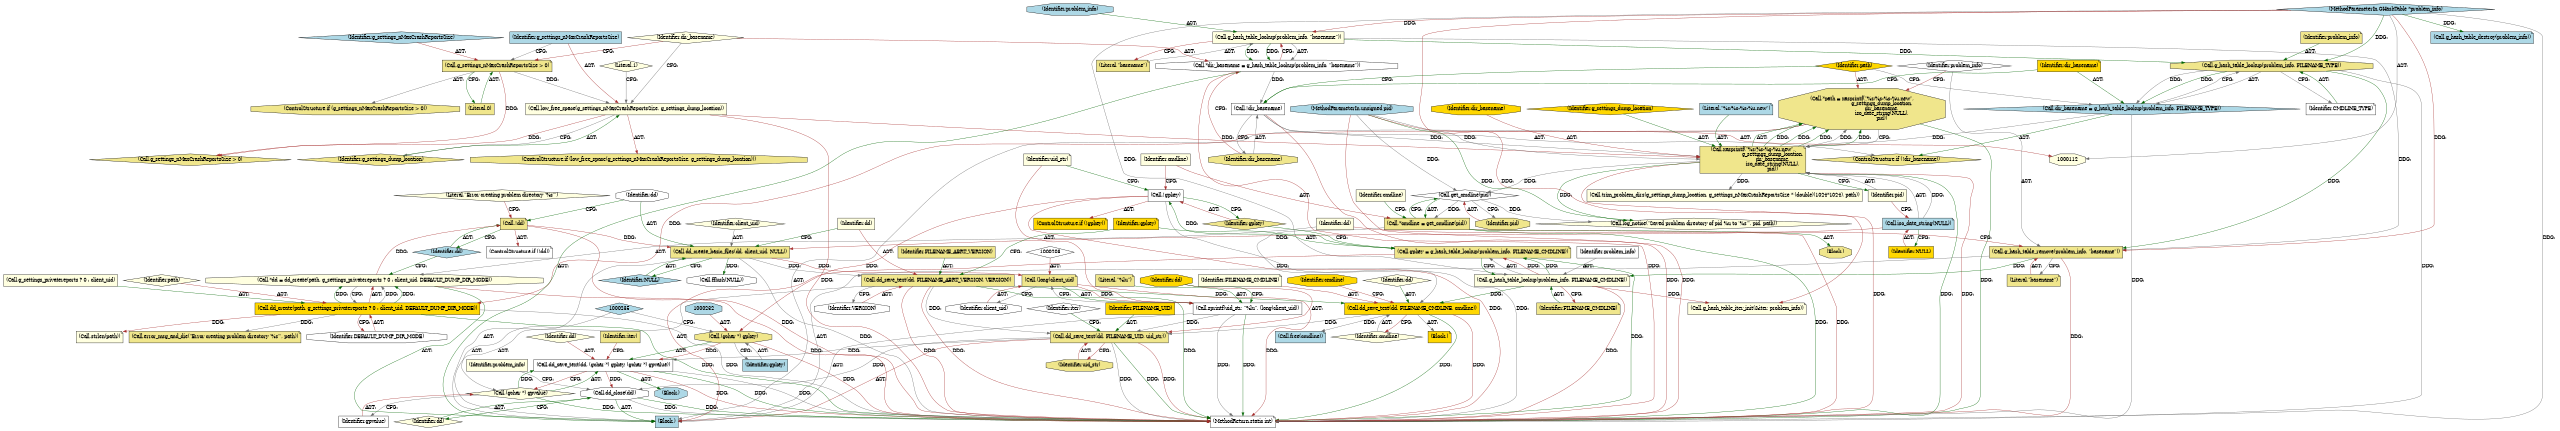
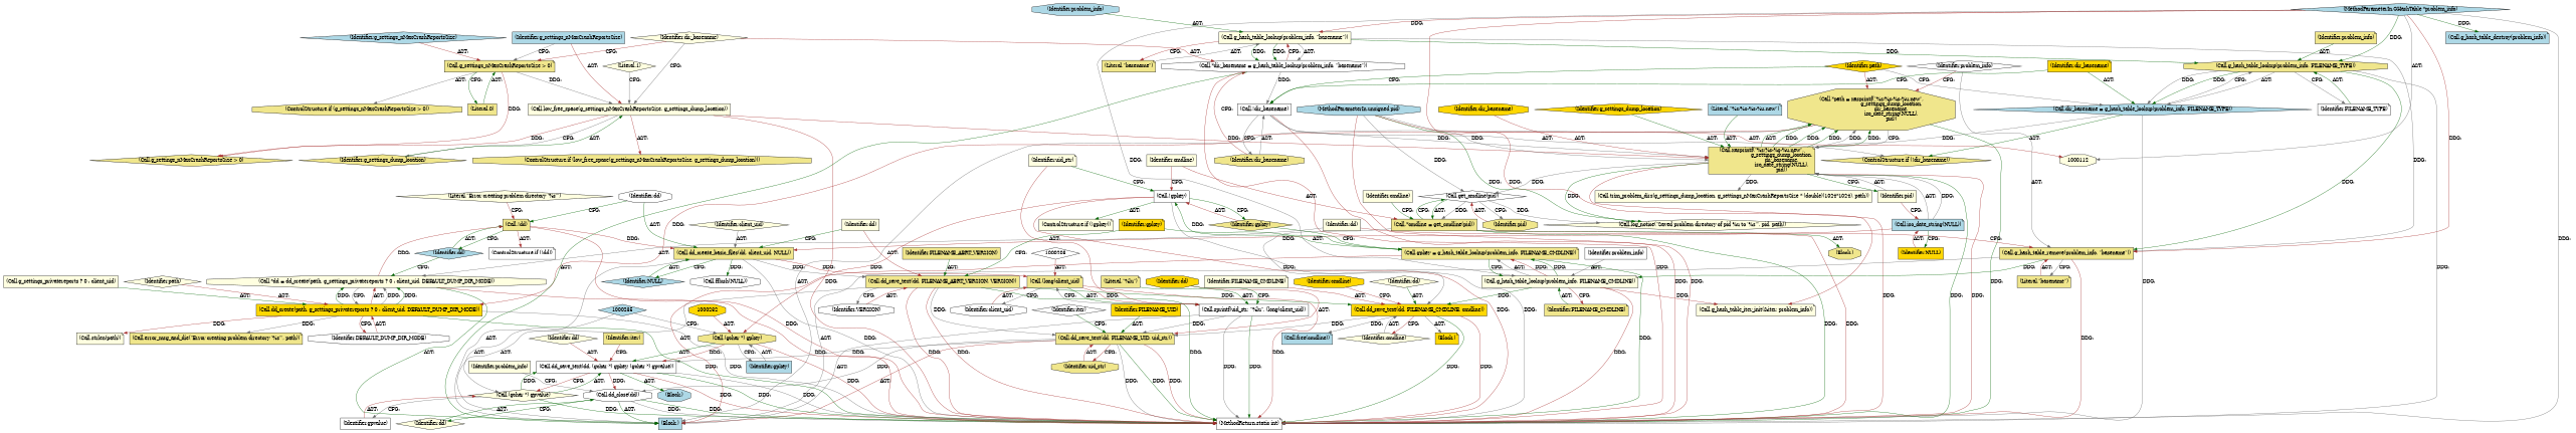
  digraph {
    node [fillcolor=khaki shape=box style=filled]
    edge [color=darkgreen]
    n1 [fillcolor=white label="(Call,dd_close(dd))" shape=octagon]
    n2 [fillcolor=lightblue label="(Block,)"]
    n3 [fillcolor=white label="(MethodReturn,static int)" shape=note]
    n4 [fillcolor=lightyellow label="(Identifier,dd)" shape=diamond]
    n5 [label="(Call,dd_save_text(dd, FILENAME_UID, uid_str))" shape=note]
    n6 [fillcolor=white label="(Call,dd_save_text(dd, (gchar *) gpkey, (gchar *) gpvalue))"]
    n7 [label="(Identifier,uid_str)" shape=octagon]
    n8 [fillcolor=lightyellow label="(Call,(gchar *) gpvalue)" shape=diamond]
    n9 [fillcolor=lightblue label="(Block,)" shape=octagon]
    n10 [label="(Call,dd_save_text(dd, FILENAME_ABRT_VERSION, VERSION))"]
    n11 [fillcolor=gold label="(Call,dd_save_text(dd, FILENAME_CMDLINE, cmdline))"]
    n12 [fillcolor=white label="(Identifier,VERSION)" shape=octagon]
    n13 [fillcolor=lightyellow label="(Identifier,cmdline)" shape=diamond]
    n14 [fillcolor=gold label="(Block,)" shape=note]
    n15 [fillcolor=lightblue label="(Call,free(cmdline))" shape=note]
    n16 [label="(Call,dd_create_basic_files(dd, client_uid, NULL))"]
    n17 [label="(Call,(long)client_uid)" shape=note]
    n18 [fillcolor=lightblue label="(Identifier,NULL)" shape=diamond]
    n19 [fillcolor=white label="(Call,fflush(NULL))" shape=octagon]
    n20 [fillcolor=white label="(Call,sprintf(uid_str, \"%lu\", (long)client_uid))"]
    n21 [fillcolor=white label="(Identifier,client_uid)" shape=octagon]
    n22 [label="(Call,!dd)" shape=note]
    n23 [fillcolor=lightblue label="(Identifier,dd)" shape=diamond]
    n24 [fillcolor=white label="(ControlStructure,if (!dd))" shape=note]
    n25 [fillcolor=lightyellow label="(Call,*dd = dd_create(path, g_settings_privatereports ? 0 : client_uid, DEFAULT_DUMP_DIR_MODE))" shape=octagon]
    n26 [fillcolor=gold label="(Call,dd_create(path, g_settings_privatereports ? 0 : client_uid, DEFAULT_DUMP_DIR_MODE))"]
    n27 [label="(Call,error_msg_and_die(\"Error creating problem directory '%s'\", path))" shape=note]
    n28 [fillcolor=white label="(Identifier,DEFAULT_DUMP_DIR_MODE)" shape=octagon]
    n29 [fillcolor=lightyellow label="(Call,strlen(path))" shape=note]
    n30 [label="(Call,*path = xasprintf(\"%s/%s-%s-%u.new\",\n                           g_settings_dump_location,\n                           dir_basename,\n                           iso_date_string(NULL),\n                           pid))" shape=octagon]
    n31 [label="(Call,xasprintf(\"%s/%s-%s-%u.new\",\n                           g_settings_dump_location,\n                           dir_basename,\n                           iso_date_string(NULL),\n                           pid))" shape=note]
    n32 [fillcolor=white label="(Call,get_cmdline(pid))" shape=diamond]
    n33 [fillcolor=lightyellow label="(Call,log_notice(\"Saved problem directory of pid %u to '%s'\", pid, path))" shape=diamond]
    n34 [fillcolor=lightyellow label="(Call,trim_problem_dirs(g_settings_dump_location, g_settings_nMaxCrashReportsSize * (double)(1024*1024), path))"]
    n35 [fillcolor=lightyellow label="(Identifier,pid)"]
    n36 [label="(Call,*cmdline = get_cmdline(pid))"]
    n37 [label="(Identifier,pid)" shape=octagon]
    n38 [fillcolor=lightblue label="(Call,iso_date_string(NULL))" shape=note]
    n39 [fillcolor=lightyellow label="(Call,low_free_space(g_settings_nMaxCrashReportsSize, g_settings_dump_location))"]
    n40 [label="(Identifier,g_settings_dump_location)" shape=diamond]
    n41 [label="(ControlStructure,if (low_free_space(g_settings_nMaxCrashReportsSize, g_settings_dump_location)))" shape=octagon]
    n42 [label="(Call,g_settings_nMaxCrashReportsSize > 0)" shape=diamond]
    n43 [label="(Call,g_settings_nMaxCrashReportsSize > 0)" shape=note]
    n44 [label="(Literal,0)"]
    n45 [label="(ControlStructure,if (g_settings_nMaxCrashReportsSize > 0))" shape=octagon]
    n46 [fillcolor=white label="(Call,!dir_basename)"]
    n47 [label="(Identifier,dir_basename)" shape=octagon]
    n48 [label="(ControlStructure,if (!dir_basename))" shape=diamond]
    n49 [fillcolor=white label="(Call,*dir_basename = g_hash_table_lookup(problem_info, \"basename\"))" shape=octagon]
    n50 [fillcolor=lightyellow label="(Call,g_hash_table_lookup(problem_info, \"basename\"))"]
    n51 [label="(Call,g_hash_table_lookup(problem_info, FILENAME_TYPE))" shape=octagon]
    n52 [label="(Call,g_hash_table_remove(problem_info, \"basename\"))"]
    n53 [label="(Literal,\"basename\")" shape=note]
    n54 [fillcolor=lightblue label="(Call,dir_basename = g_hash_table_lookup(problem_info, FILENAME_TYPE))" shape=diamond]
-   n55 [fillcolor=white label="(Identifier,CMDLINE_TYPE)" shape=note]
+   n55 [fillcolor=white label="(Identifier,FILENAME_TYPE)" shape=note]
    n56 [fillcolor=lightyellow label="(Call,g_hash_table_lookup(problem_info, FILENAME_CMDLINE))" shape=note]
    n57 [label="(Literal,\"basename\")" shape=note]
    n58 [fillcolor=lightblue label="(MethodParameterIn,GHashTable *problem_info)" shape=diamond]
    n59 [fillcolor=lightyellow label="(Call,g_hash_table_iter_init(&iter, problem_info))" shape=note]
    n60 [fillcolor=lightblue label="(Call,g_hash_table_destroy(problem_info))" shape=note]
    1000112 [fillcolor=lightyellow shape=octagon]
    n62 [label="(Call,gpkey = g_hash_table_lookup(problem_info, FILENAME_CMDLINE))" shape=note]
    n63 [label="(Identifier,FILENAME_CMDLINE)" shape=note]
    n64 [fillcolor=gold label="(Identifier,NULL)"]
    n65 [fillcolor=lightblue label="(MethodParameterIn,unsigned pid)" shape=octagon]
    n66 [fillcolor=white label="(Call,!gpkey)"]
    n67 [label="(Block,)" shape=octagon]
    n68 [fillcolor=white label="(Identifier,gpvalue)"]
    n69 [label="(Call,(gchar *) gpkey)" shape=octagon]
    n70 [fillcolor=lightblue label="(Identifier,gpkey)"]
    n71 [label="(Identifier,gpkey)" shape=diamond]
-   n72 [fillcolor=gold label="(ControlStructure,if (!gpkey))" shape=note]
+   n72 [fillcolor=lightyellow label="(ControlStructure,if (!gpkey))" shape=note]
    n73 [fillcolor=gold label="(Identifier,cmdline)" shape=octagon]
    n74 [fillcolor=lightyellow label="(Identifier,dd)"]
    n75 [fillcolor=lightyellow label="(Identifier,dir_basename)" shape=diamond]
    n76 [fillcolor=white label="(Identifier,problem_info)" shape=diamond]
    n77 [fillcolor=gold label="(Identifier,FILENAME_UID)"]
    n78 [fillcolor=white label="(Identifier,iter)" shape=diamond]
    n79 [label="(Identifier,iter)"]
    n80 [label="(Identifier,problem_info)" shape=note]
    n81 [fillcolor=lightyellow label="(Call,g_settings_privatereports ? 0 : client_uid)"]
    n82 [fillcolor=white label="(Identifier,problem_info)"]
    n83 [fillcolor=white label="(Identifier,dd)" shape=octagon]
    n84 [fillcolor=gold label="(Identifier,gpkey)" shape=note]
    n85 [fillcolor=gold label="(Identifier,dir_basename)" shape=note]
    n86 [fillcolor=lightyellow label="(Identifier,dd)"]
    n87 [fillcolor=gold label="(Identifier,dir_basename)" shape=octagon]
    n88 [fillcolor=gold label="(Identifier,g_settings_dump_location)" shape=diamond]
    n89 [fillcolor=lightyellow label="(Identifier,dd)" shape=diamond]
    n90 [fillcolor=gold label="(Identifier,path)" shape=diamond]
    n91 [fillcolor=lightyellow label="(Identifier,client_uid)" shape=diamond]
    n92 [fillcolor=lightyellow label="(Identifier,problem_info)"]
    n93 [fillcolor=lightyellow label="(Literal,\"Error creating problem directory '%s'\")" shape=diamond]
    n94 [fillcolor=lightyellow label="(Literal,1)" shape=diamond]
    n95 [label="(Identifier,FILENAME_ABRT_VERSION)"]
    n96 [fillcolor=lightyellow label="(Identifier,cmdline)"]
    n97 [fillcolor=lightblue label="(Identifier,problem_info)" shape=octagon]
    n98 [fillcolor=lightblue label="(Identifier,g_settings_nMaxCrashReportsSize)"]
    n99 [fillcolor=lightblue label="(Literal,\"%s/%s-%s-%u.new\")" shape=note]
    n100 [label="(Literal,\"%lu\")" shape=note]
    n101 [fillcolor=lightyellow label="(Identifier,uid_str)" shape=note]
    n102 [fillcolor=gold label="(Identifier,dd)" shape=octagon]
    n103 [fillcolor=lightblue label="(Identifier,g_settings_nMaxCrashReportsSize)" shape=diamond]
    n104 [fillcolor=lightyellow label="(Identifier,cmdline)"]
    n105 [fillcolor=lightyellow label="(Identifier,path)" shape=diamond]
    n106 [fillcolor=lightyellow label="(Identifier,FILENAME_CMDLINE)" shape=note]
    n107 [fillcolor=lightyellow label="(Identifier,dd)" shape=diamond]
    1000208 [fillcolor=white shape=diamond]
-   1000232 [fillcolor=lightblue shape=octagon]
+   1000232 [fillcolor=gold shape=octagon]
    1000235 [fillcolor=lightblue shape=diamond]
    n1 -> n2 [label="AST: "]
    n1 -> n3 [color=gray40 label="DDG: "]
    n1 -> n3 [label="DDG: "]
    n1 -> n4 [label="CFG: "]
    n4 -> n1 [label="AST: "]
    n5 -> n1 [color=gray40 label="DDG: "]
    n5 -> n2 [color=brown label="AST: "]
    n5 -> n3 [color=brown label="DDG: "]
    n5 -> n3 [color=gray40 label="DDG: "]
    n5 -> n3 [label="DDG: "]
    n5 -> n6 [color=gray40 label="DDG: "]
    n5 -> n7 [color=brown label="CFG: "]
    n6 -> n1 [color=brown label="DDG: "]
    n6 -> n3 [color=brown label="DDG: "]
    n6 -> n3 [label="DDG: "]
    n6 -> n3 [color=gray40 label="DDG: "]
    n6 -> n8 [color=brown label="CFG: "]
    n6 -> n9 [label="AST: "]
    n7 -> n5 [color=brown label="AST: "]
    n8 -> n3 [label="DDG: "]
    n8 -> n6 [label="AST: "]
    n8 -> n6 [label="DDG: "]
    n8 -> n68 [color=gray40 label="CFG: "]
    n10 -> n2 [color=gray40 label="AST: "]
    n10 -> n3 [label="DDG: "]
    n10 -> n3 [color=brown label="DDG: "]
    n10 -> n3 [color=brown label="DDG: "]
    n10 -> n5 [color=gray40 label="DDG: "]
    n10 -> n11 [label="DDG: "]
    n10 -> n12 [color=gray40 label="CFG: "]
    n11 -> n3 [label="DDG: "]
    n11 -> n3 [color=brown label="DDG: "]
    n11 -> n5 [color=gray40 label="DDG: "]
    n11 -> n13 [color=brown label="CFG: "]
    n11 -> n14 [color=gray40 label="AST: "]
    n11 -> n15 [color=gray40 label="DDG: "]
    n12 -> n10 [color=brown label="AST: "]
    n13 -> n11 [color=gray40 label="AST: "]
    n16 -> n2 [color=gray40 label="AST: "]
    n16 -> n3 [color=gray40 label="DDG: "]
    n16 -> n10 [color=gray40 label="DDG: "]
    n16 -> n17 [color=brown label="DDG: "]
    n16 -> n18 [label="CFG: "]
    n16 -> n19 [label="DDG: "]
    n17 -> n3 [color=brown label="DDG: "]
    n17 -> n20 [label="AST: "]
    n17 -> n20 [color=brown label="DDG: "]
    n17 -> n21 [color=gray40 label="CFG: "]
    n18 -> n16 [label="AST: "]
    n20 -> n2 [color=gray40 label="AST: "]
    n20 -> n3 [color=gray40 label="DDG: "]
    n20 -> n3 [label="DDG: "]
    n20 -> n5 [color=gray40 label="DDG: "]
    n20 -> n17 [color=gray40 label="CFG: "]
    n21 -> n17 [color=brown label="AST: "]
    n22 -> n3 [color=brown label="DDG: "]
    n22 -> n16 [color=brown label="DDG: "]
    n22 -> n23 [label="CFG: "]
    n22 -> n24 [color=brown label="AST: "]
    n23 -> n22 [label="AST: "]
    n23 -> n25 [label="CFG: "]
    n25 -> n2 [label="AST: "]
    n25 -> n3 [color=brown label="DDG: "]
    n25 -> n22 [color=brown label="DDG: "]
    n25 -> n26 [color=gray40 label="CFG: "]
    n26 -> n3 [label="DDG: "]
    n26 -> n3 [color=gray40 label="DDG: "]
    n26 -> n25 [color=brown label="AST: "]
    n26 -> n25 [color=gray40 label="DDG: "]
    n26 -> n25 [label="DDG: "]
    n26 -> n25 [label="DDG: "]
    n26 -> n27 [color=gray40 label="DDG: "]
    n26 -> n28 [color=brown label="CFG: "]
    n26 -> n29 [color=brown label="DDG: "]
    n28 -> n26 [color=brown label="AST: "]
    n30 -> n2 [color=gray40 label="AST: "]
    n30 -> n3 [label="DDG: "]
    n30 -> n26 [color=brown label="DDG: "]
    n30 -> n31 [color=gray40 label="CFG: "]
    n31 -> n3 [color=brown label="DDG: "]
    n31 -> n3 [color=brown label="DDG: "]
    n31 -> n3 [label="DDG: "]
    n31 -> n30 [label="AST: "]
    n31 -> n30 [label="DDG: "]
    n31 -> n30 [label="DDG: "]
    n31 -> n30 [label="DDG: "]
    n31 -> n30 [color=gray40 label="DDG: "]
    n31 -> n30 [label="DDG: "]
    n31 -> n32 [color=gray40 label="DDG: "]
    n31 -> n33 [label="DDG: "]
    n31 -> n34 [color=gray40 label="DDG: "]
    n31 -> n35 [label="CFG: "]
    n32 -> n33 [color=gray40 label="DDG: "]
    n32 -> n36 [label="AST: "]
    n32 -> n36 [color=gray40 label="DDG: "]
    n32 -> n37 [color=gray40 label="CFG: "]
    n35 -> n31 [color=gray40 label="AST: "]
    n35 -> n38 [color=brown label="CFG: "]
    n36 -> n3 [color=brown label="DDG: "]
    n36 -> n3 [label="DDG: "]
    n36 -> n11 [color=gray40 label="DDG: "]
    n36 -> n32 [label="CFG: "]
    n36 -> n67 [label="AST: "]
    n37 -> n32 [color=brown label="AST: "]
    n38 -> n16 [color=brown label="DDG: "]
    n38 -> n31 [color=gray40 label="AST: "]
    n38 -> n31 [color=gray40 label="DDG: "]
    n38 -> n64 [label="CFG: "]
    n39 -> n3 [color=brown label="DDG: "]
    n39 -> n31 [color=brown label="DDG: "]
    n39 -> n40 [color=gray40 label="CFG: "]
    n39 -> n41 [color=brown label="AST: "]
    n39 -> n42 [color=brown label="DDG: "]
    n40 -> n39 [label="AST: "]
    n43 -> n39 [color=gray40 label="DDG: "]
    n43 -> n42 [color=brown label="DDG: "]
    n43 -> n44 [label="CFG: "]
    n43 -> n45 [color=gray40 label="AST: "]
    n44 -> n43 [label="AST: "]
    n46 -> n3 [color=brown label="DDG: "]
    n46 -> n31 [color=gray40 label="DDG: "]
    n46 -> n47 [color=gray40 label="CFG: "]
    n46 -> n48 [color=gray40 label="AST: "]
    n47 -> n46 [color=gray40 label="AST: "]
    n47 -> n49 [color=brown label="CFG: "]
    n49 -> n2 [label="AST: "]
    n49 -> n3 [color=brown label="DDG: "]
    n49 -> n46 [color=gray40 label="DDG: "]
    n49 -> n50 [color=brown label="CFG: "]
    n50 -> n49 [color=gray40 label="AST: "]
    n50 -> n49 [label="DDG: "]
    n50 -> n49 [label="DDG: "]
    n50 -> n51 [label="DDG: "]
    n50 -> n52 [color=gray40 label="DDG: "]
    n50 -> n53 [color=brown label="CFG: "]
    n51 -> n3 [color=gray40 label="DDG: "]
    n51 -> n52 [label="DDG: "]
    n51 -> n54 [color=gray40 label="AST: "]
    n51 -> n54 [color=gray40 label="DDG: "]
    n51 -> n54 [label="DDG: "]
    n51 -> n55 [color=gray40 label="CFG: "]
    n52 -> n2 [color=gray40 label="AST: "]
    n52 -> n3 [color=brown label="DDG: "]
    n52 -> n56 [label="DDG: "]
    n52 -> n57 [color=gray40 label="CFG: "]
    n53 -> n50 [color=gray40 label="AST: "]
    n54 -> n3 [color=gray40 label="DDG: "]
    n54 -> n31 [color=gray40 label="DDG: "]
    n54 -> n48 [label="AST: "]
    n54 -> n51 [color=gray40 label="CFG: "]
    n55 -> n51 [label="AST: "]
    n56 -> n3 [color=brown label="DDG: "]
    n56 -> n11 [label="DDG: "]
    n56 -> n59 [color=brown label="DDG: "]
    n56 -> n62 [color=gray40 label="AST: "]
    n56 -> n62 [color=brown label="DDG: "]
    n56 -> n62 [label="DDG: "]
    n56 -> n63 [color=brown label="CFG: "]
    n57 -> n52 [color=brown label="AST: "]
    n58 -> n3 [color=gray40 label="DDG: "]
    n58 -> n50 [color=brown label="DDG: "]
    n58 -> n51 [label="DDG: "]
    n58 -> n52 [color=brown label="DDG: "]
    n58 -> n56 [color=gray40 label="DDG: "]
    n58 -> n59 [color=brown label="DDG: "]
    n58 -> n60 [label="DDG: "]
    n58 -> 1000112 [color=gray40 label="AST: "]
    n62 -> n2 [color=brown label="AST: "]
    n62 -> n3 [label="DDG: "]
    n62 -> n56 [label="CFG: "]
    n62 -> n66 [label="DDG: "]
    n63 -> n56 [label="AST: "]
    n64 -> n38 [color=brown label="AST: "]
    n65 -> n3 [color=brown label="DDG: "]
    n65 -> n31 [color=gray40 label="DDG: "]
    n65 -> n32 [color=gray40 label="DDG: "]
    n65 -> n33 [label="DDG: "]
    n65 -> 1000112 [color=brown label="AST: "]
    n66 -> n3 [color=brown label="DDG: "]
    n66 -> n3 [color=gray40 label="DDG: "]
    n66 -> n69 [color=brown label="DDG: "]
    n66 -> n71 [label="CFG: "]
-   n66 -> n72 [color=brown label="AST: "]
+   n66 -> n72 [label="AST: "]
    n68 -> n8 [color=brown label="AST: "]
    n69 -> n3 [color=brown label="DDG: "]
    n69 -> n6 [label="AST: "]
    n69 -> n6 [color=brown label="DDG: "]
    n69 -> n70 [color=gray40 label="CFG: "]
    n70 -> n69 [color=gray40 label="AST: "]
    n71 -> n62 [label="CFG: "]
    n71 -> n66 [color=brown label="AST: "]
    n73 -> n11 [color=brown label="CFG: "]
    n74 -> n25 [color=gray40 label="AST: "]
    n74 -> n52 [color=brown label="CFG: "]
    n75 -> n39 [color=gray40 label="CFG: "]
    n75 -> n43 [color=brown label="CFG: "]
    n75 -> n49 [color=brown label="AST: "]
    n76 -> n30 [color=brown label="CFG: "]
    n76 -> n52 [color=gray40 label="AST: "]
    n77 -> n5 [label="AST: "]
    n78 -> n5 [label="CFG: "]
    n79 -> n6 [color=brown label="CFG: "]
    n80 -> n51 [label="AST: "]
    n81 -> n26 [label="AST: "]
    n82 -> n56 [color=gray40 label="AST: "]
    n83 -> n16 [label="AST: "]
    n83 -> n22 [label="CFG: "]
    n84 -> n10 [label="CFG: "]
    n84 -> n62 [label="AST: "]
    n85 -> n46 [label="CFG: "]
    n85 -> n54 [label="AST: "]
    n86 -> n10 [color=brown label="AST: "]
    n86 -> n16 [label="CFG: "]
    n87 -> n31 [color=brown label="AST: "]
    n88 -> n31 [label="AST: "]
    n89 -> n11 [label="AST: "]
    n90 -> n30 [color=brown label="AST: "]
    n90 -> n46 [label="CFG: "]
    n90 -> n54 [color=gray40 label="CFG: "]
    n91 -> n16 [color=gray40 label="AST: "]
    n92 -> n1 [color=gray40 label="CFG: "]
    n93 -> n22 [color=brown label="CFG: "]
    n94 -> n39 [color=gray40 label="CFG: "]
    n95 -> n10 [label="AST: "]
    n96 -> n36 [label="CFG: "]
    n97 -> n50 [label="AST: "]
    n98 -> n39 [color=brown label="AST: "]
    n98 -> n43 [color=gray40 label="CFG: "]
    n99 -> n31 [label="AST: "]
    n100 -> n20 [label="AST: "]
    n101 -> n20 [color=brown label="AST: "]
    n101 -> n66 [label="CFG: "]
    n102 -> n5 [color=brown label="AST: "]
    n102 -> n20 [label="CFG: "]
    n103 -> n43 [color=brown label="AST: "]
    n104 -> n36 [color=brown label="AST: "]
    n104 -> n66 [color=brown label="CFG: "]
    n105 -> n26 [color=brown label="AST: "]
    n106 -> n11 [color=brown label="AST: "]
    n107 -> n6 [color=brown label="AST: "]
    1000208 -> n17 [color=brown label="AST: "]
    1000232 -> n69 [color=brown label="AST: "]
    1000235 -> n8 [color=gray40 label="AST: "]
    1000235 -> n69 [color=gray40 label="CFG: "]
  }
